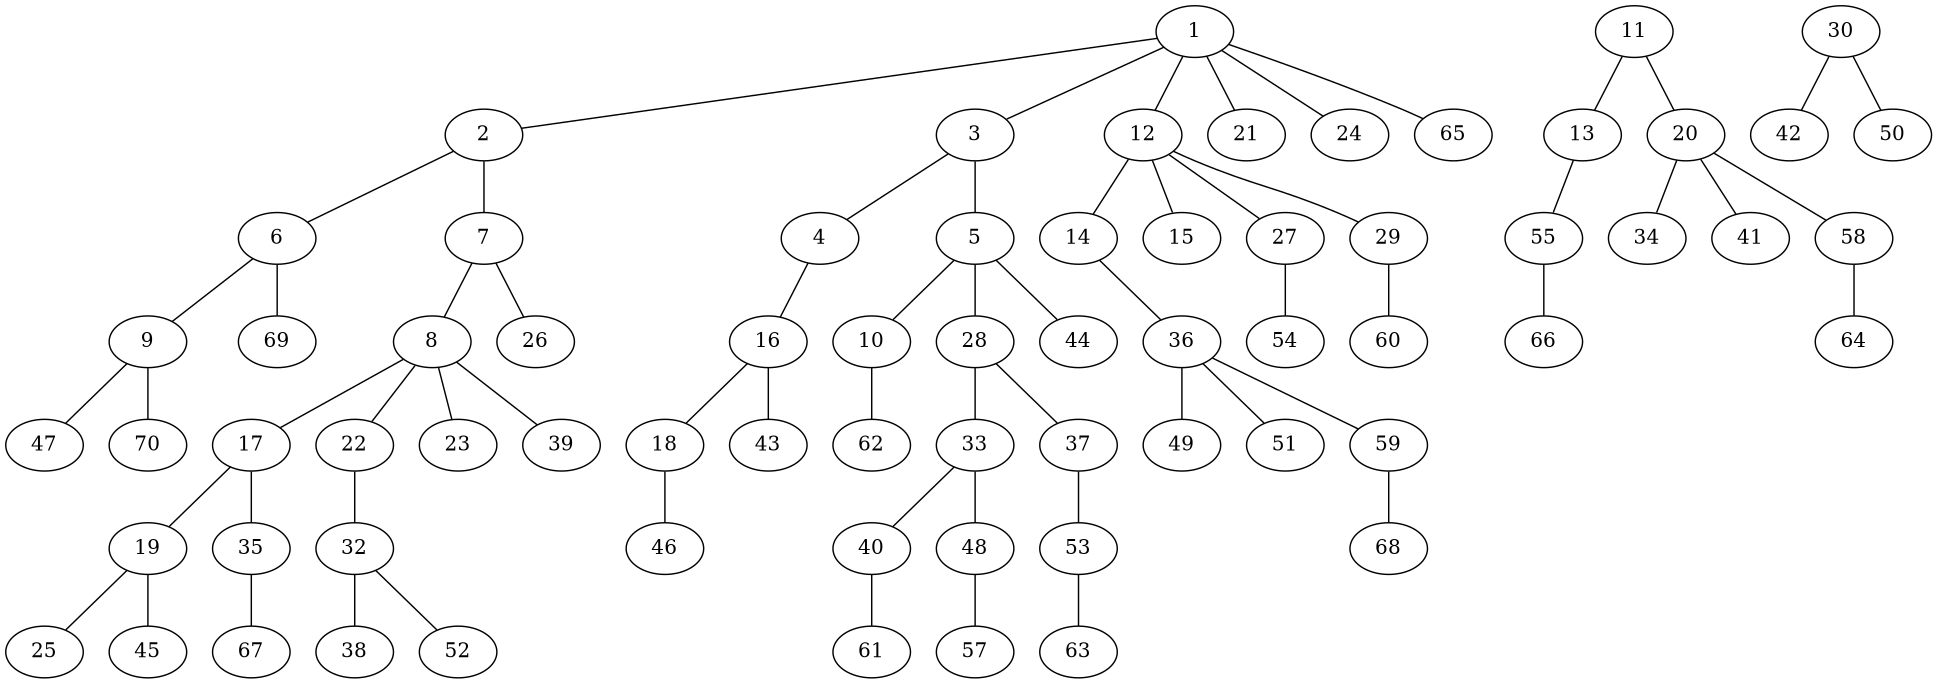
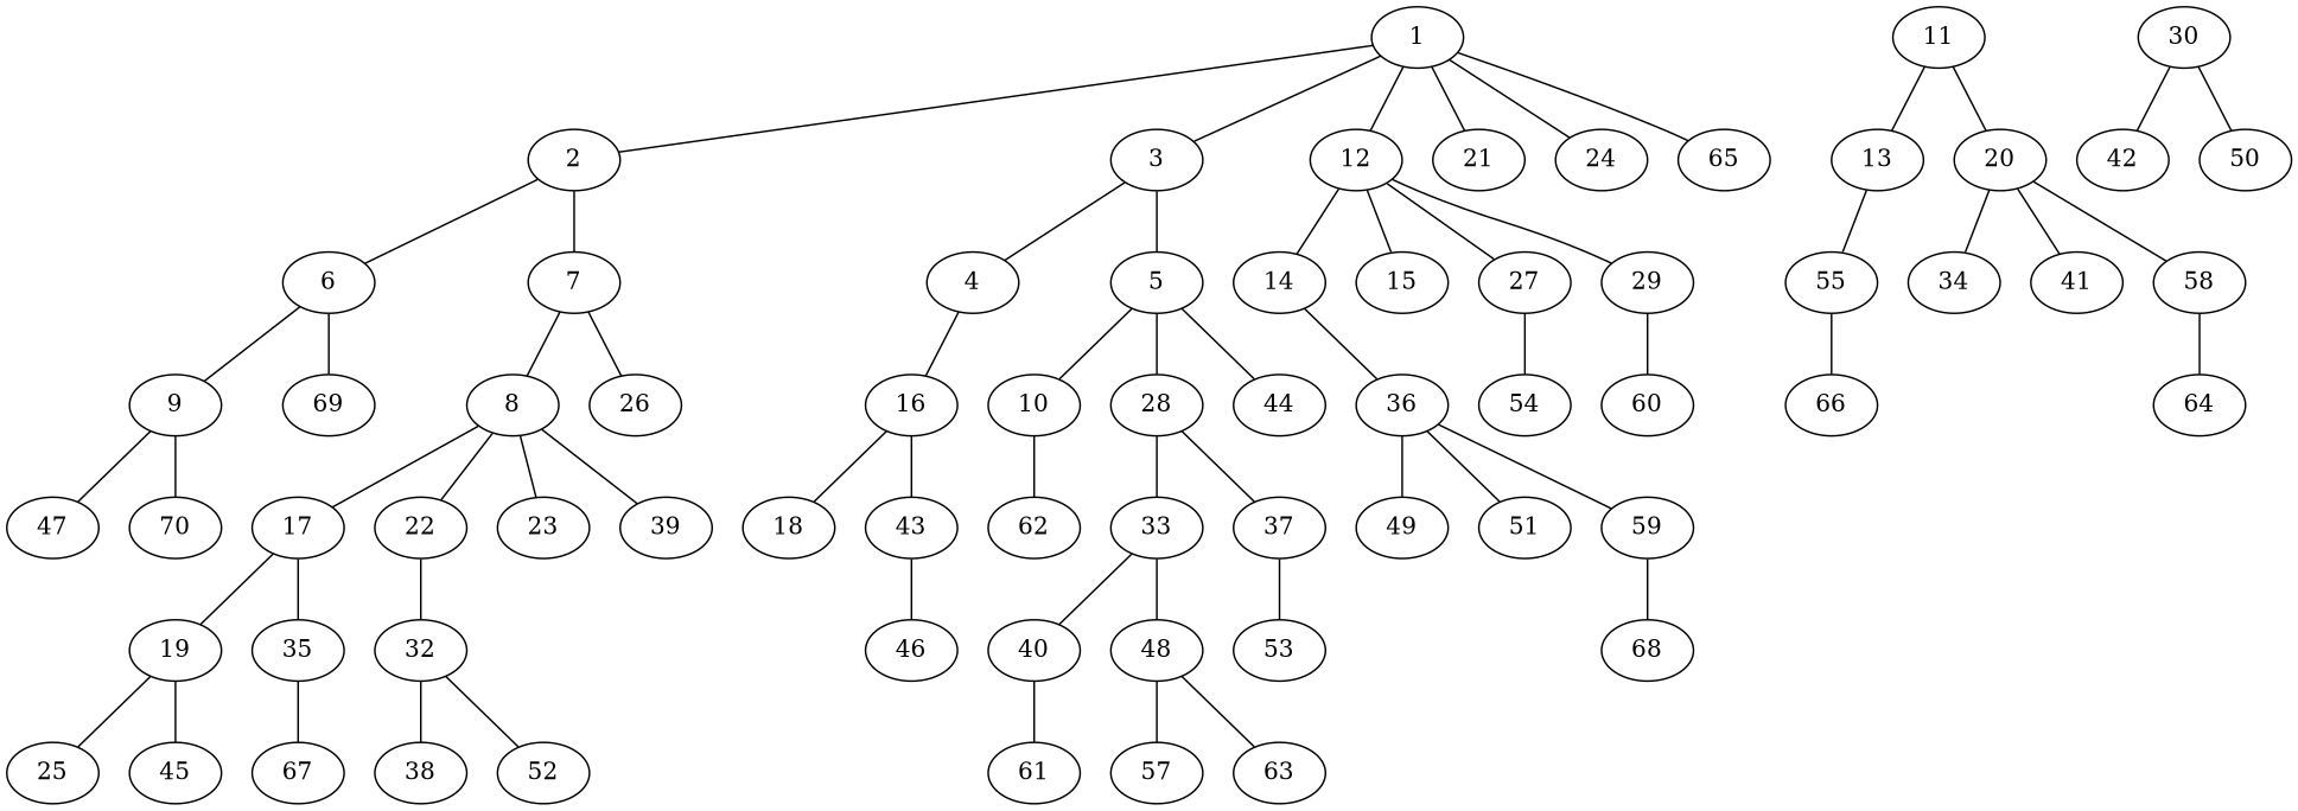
  graph {
    1
    2
    3
    12
    21
    24
    65
    6
    7
    4
    5
    14
    15
    27
    29
    9
    69
    8
    26
    16
    10
    28
    44
    11
    13
    20
    36
    54
    60
    47
    70
    17
    22
    23
    39
    18
    43
    62
    33
    37
    55
    34
    41
    58
    46
    40
    48
    53
    19
    35
    32
    30
    42
    50
    25
    45
    67
    38
    52
    66
    64
    49
    51
    59
    68
    61
    57
    63
    1 -- 2
    1 -- 3
    1 -- 12
    1 -- 21
    1 -- 24
    1 -- 65
    2 -- 6
    2 -- 7
    3 -- 4
    3 -- 5
    12 -- 14
    12 -- 15
    12 -- 27
    12 -- 29
    6 -- 9
    6 -- 69
    7 -- 8
    7 -- 26
    4 -- 16
    5 -- 10
    5 -- 28
    5 -- 44
    14 -- 36
    27 -- 54
    29 -- 60
    9 -- 47
    9 -- 70
    8 -- 17
    8 -- 22
    8 -- 23
    8 -- 39
    16 -- 18
    16 -- 43
    10 -- 62
    28 -- 33
    28 -- 37
    11 -- 13
    11 -- 20
    13 -- 55
    20 -- 34
    20 -- 41
    20 -- 58
    36 -- 49
    36 -- 51
    36 -- 59
    17 -- 19
    17 -- 35
    22 -- 32
-   18 -- 46
+   43 -- 46
    33 -- 40
    33 -- 48
    37 -- 53
    55 -- 66
    58 -- 64
    40 -- 61
    48 -- 57
-   53 -- 63
+   48 -- 63
    19 -- 25
    19 -- 45
    35 -- 67
    32 -- 38
    32 -- 52
    30 -- 42
    30 -- 50
    59 -- 68
  }
